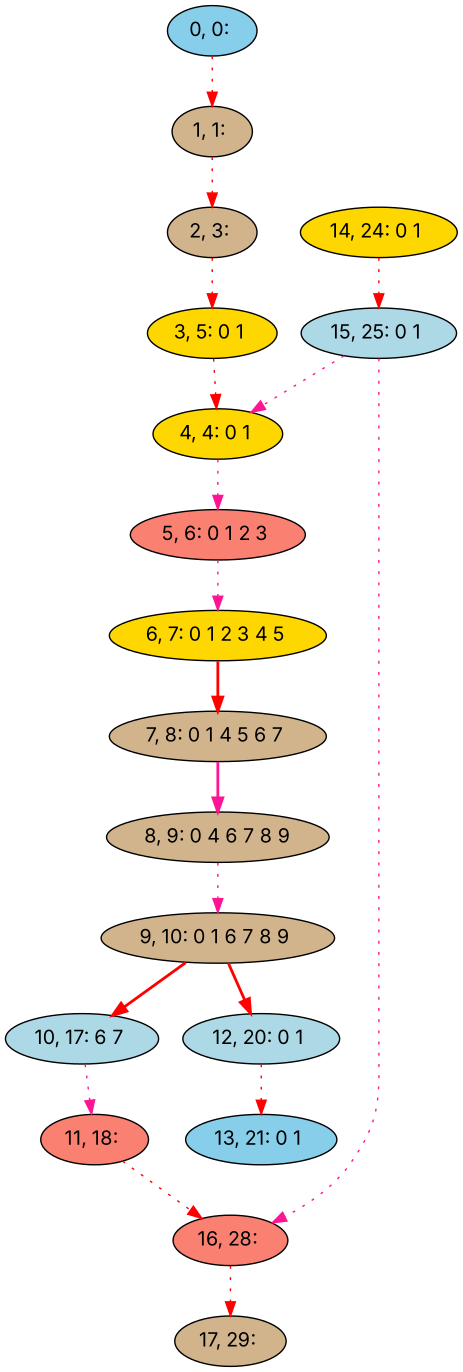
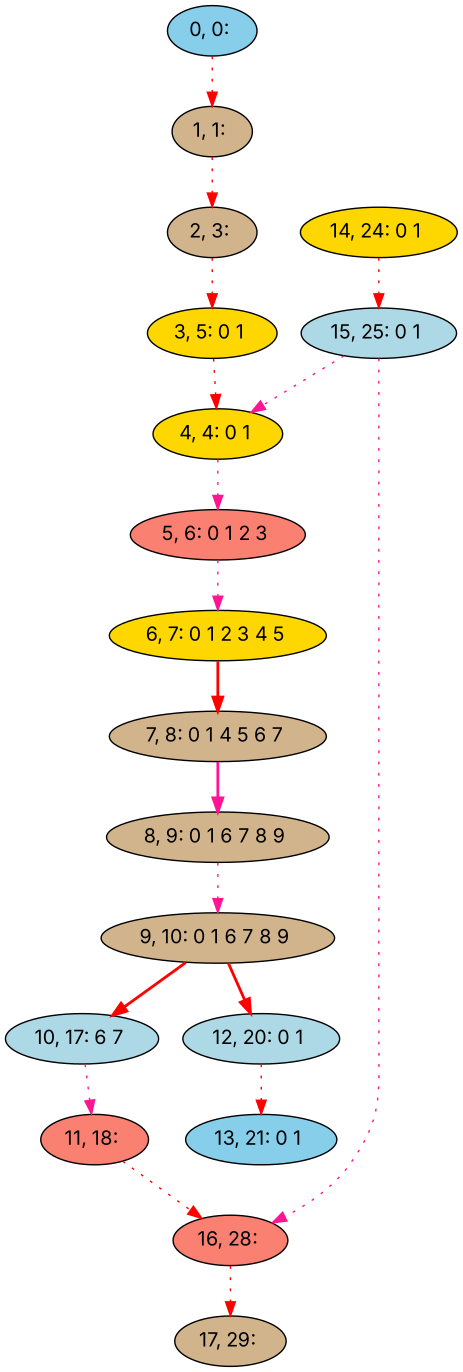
  digraph {
    fontname=Inter
    node [fillcolor=tan fontname=Inter style=filled]
    edge [color=red fontname=Inter style=dotted]
    n1 [fillcolor=skyblue label="0, 0: "]
    n2 [label="1, 1: "]
    n3 [label="2, 3: "]
    n4 [fillcolor=gold label="3, 5: 0 1 "]
    n5 [fillcolor=gold label="4, 4: 0 1 "]
    n6 [fillcolor=salmon label="5, 6: 0 1 2 3 "]
    n7 [fillcolor=gold label="6, 7: 0 1 2 3 4 5 "]
    n8 [label="7, 8: 0 1 4 5 6 7 "]
-   n9 [label="8, 9: 0 4 6 7 8 9"]
+   n9 [label="8, 9: 0 1 6 7 8 9 "]
    n10 [label="9, 10: 0 1 6 7 8 9 "]
    n11 [fillcolor=lightblue label="10, 17: 6 7 "]
    n12 [fillcolor=lightblue label="12, 20: 0 1 "]
    n13 [fillcolor=salmon label="11, 18: "]
    n14 [fillcolor=skyblue label="13, 21: 0 1 "]
    n15 [fillcolor=salmon label="16, 28: "]
    n16 [label="17, 29: "]
    n17 [fillcolor=gold label="14, 24: 0 1 "]
    n18 [fillcolor=lightblue label="15, 25: 0 1 "]
    n1 -> n2
    n2 -> n3
    n3 -> n4
    n4 -> n5
    n5 -> n6 [color=deeppink]
    n6 -> n7 [color=deeppink]
    n7 -> n8 [style=bold]
    n8 -> n9 [color=deeppink style=bold]
    n9 -> n10 [color=deeppink]
    n10 -> n11 [style=bold]
    n10 -> n12 [style=bold]
    n11 -> n13 [color=deeppink]
    n12 -> n14
    n13 -> n15
    n15 -> n16
    n17 -> n18
    n18 -> n5 [color=deeppink]
    n18 -> n15 [color=deeppink]
  }
